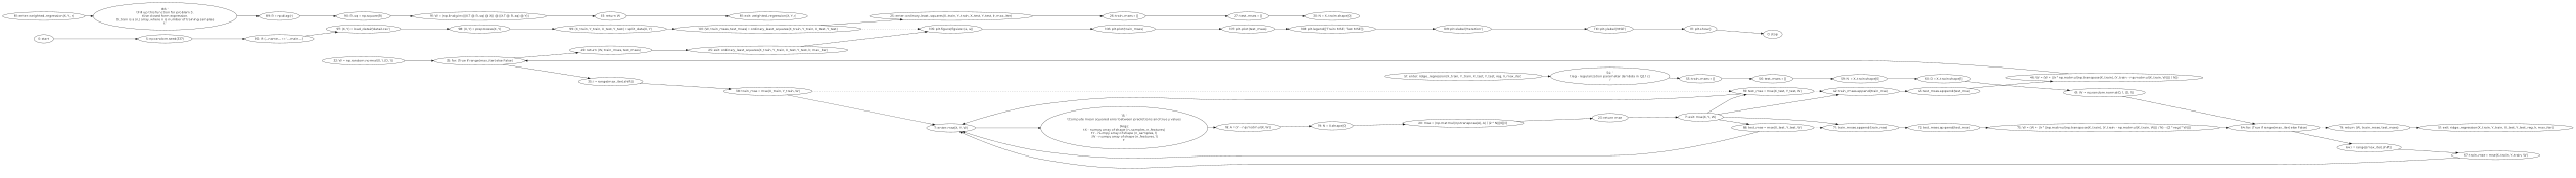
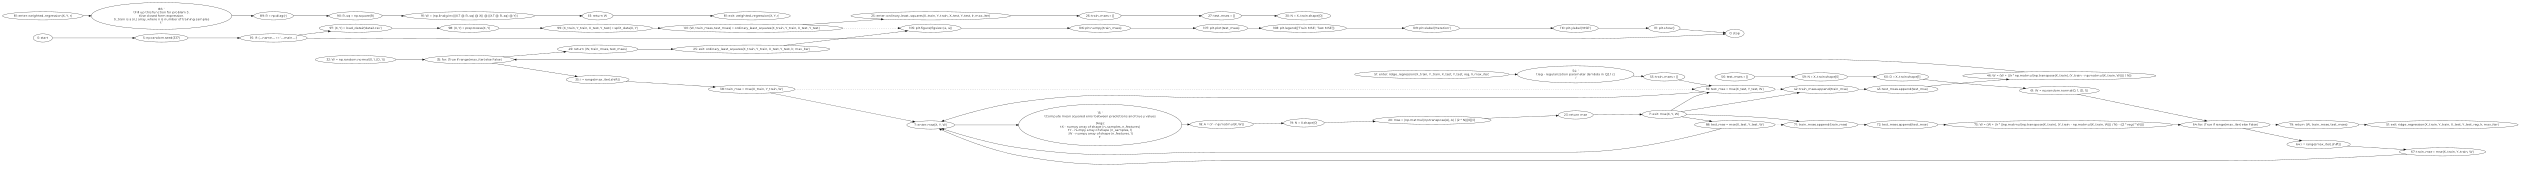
  strict digraph {
    fontname=Montserrat
    rankdir=LR
    node [fontname=Montserrat]
    edge [fontname=Montserrat]
    n1 [label="0: start"]
    n2 [label="5: np.random.seed(337)"]
    n3 [label="95: if: (__name__ == '__main__')"]
    n4 [label="97: (X, Y) = load_data2('data2.csv')"]
    n5 [label="0: stop"]
    n6 [label="98: (X, Y) = preprocess(X, Y)"]
    n7 [label="99: (X_train, Y_train, X_test, Y_test) = split_data(X, Y)"]
    n8 [label="7: enter: mse(X, Y, W)"]
    n9 [label="15: '\n\tCompute mean squared error between predictions and true y values\n\n\tArgs:\n\tX - numpy array of shape (n_samples, n_features)\n\tY - numpy array of shape (n_samples, 1)\n\tW - numpy array of shape (n_features, 1)\n\t'"]
    n10 [label="18: A = (Y - np.matmul(X, W))"]
    n11 [label="19: N = X.shape[0]"]
    n12 [label="20: mse = (np.matmul(np.transpose(A), A) / (2 * N))[0][0]"]
    n13 [label="38: train_mse = mse(X_train, Y_train, W)"]
    n14 [label="39: test_mse = mse(X_test, Y_test, W)"]
    n15 [label="42: train_mses.append(train_mse)"]
    n16 [label="43: test_mses.append(test_mse)"]
    n17 [label="46: W = (W + ((lr * np.matmul(np.transpose(X_train), (Y_train - np.matmul(X_train, W)))) / N))"]
    n18 [label="35: for: (True if range(max_iter) else False)"]
    n19 [label="67: train_mse = mse(X_train, Y_train, W)"]
    n20 [label="68: test_mse = mse(X_test, Y_test, W)"]
    n21 [label="71: train_mses.append(train_mse)"]
    n22 [label="72: test_mses.append(test_mse)"]
    n23 [label="75: W = (W + (lr * ((np.matmul(np.transpose(X_train), (Y_train - np.matmul(X_train, W))) / N) - ((2 * reg) * W))))"]
    n24 [label="64: for: (True if range(max_iter) else False)"]
    n25 [label="7: exit: mse(X, Y, W)"]
    n26 [label="23: return mse"]
    n27 [label="25: enter: ordinary_least_squares(X_train, Y_train, X_test, Y_test, lr, max_iter)"]
    n28 [label="26: train_mses = []"]
    n29 [label="27: test_mses = []"]
    n30 [label="30: N = X_train.shape[0]"]
    n31 [label="101: (W, train_mses, test_mses) = ordinary_least_squares(X_train, Y_train, X_test, Y_test)"]
    n32 [label="105: plt.figure(figsize=(4, 4))"]
-   n33 [label="106: plt.plot(train_mses)"]
+   n33 [label="106: plt.numpy(train_mses)"]
    n34 [label="107: plt.plot(test_mses)"]
    n35 [label="108: plt.legend(['Train MSE', 'Test MSE'])"]
    n36 [label="25: exit: ordinary_least_squares(X_train, Y_train, X_test, Y_test, lr, max_iter)"]
    n37 [label="49: return (W, train_mses, test_mses)"]
    n38 [label="32: W = np.random.normal(0, 1, (D, 1))"]
    n39 [label="35: i = range(max_iter).shift()"]
    n40 [label="51: enter: ridge_regression(X_train, Y_train, X_test, Y_test, reg, lr, max_iter)"]
    n41 [label="54: '\n\treg - regularization parameter (lambda in Q2.1 c)\n\t'"]
    n42 [label="55: train_mses = []"]
    n43 [label="56: test_mses = []"]
    n44 [label="59: N = X_train.shape[0]"]
    n45 [label="51: exit: ridge_regression(X_train, Y_train, X_test, Y_test, reg, lr, max_iter)"]
    n46 [label="79: return (W, train_mses, test_mses)"]
    n47 [label="60: D = X_train.shape[1]"]
    n48 [label="61: W = np.random.normal(0, 1, (D, 1))"]
    n49 [label="64: i = range(max_iter).shift()"]
    n50 [label="81: enter: weighted_regression(X, Y, r)"]
    n51 [label="86: '\n\tFill up this function for problem 3.\n\tUse closed form expression.\n\tr_train is a (n,) array, where n is number of training samples\n\t'"]
    n52 [label="89: R = np.diag(r)"]
    n53 [label="90: R_sq = np.square(R)"]
    n54 [label="91: W = (np.linalg.inv(((X.T @ R_sq) @ X)) @ ((X.T @ R_sq) @ Y))"]
    n55 [label="81: exit: weighted_regression(X, Y, r)"]
    n56 [label="93: return W"]
    n57 [label="109: plt.xlabel('Iteration')"]
    n58 [label="110: plt.ylabel('MSE')"]
    n59 [label="111: plt.show()"]
    n1 -> n2
    n2 -> n3
    n3 -> n4
+   n3 -> n5
    n4 -> n6
    n6 -> n7
    n7 -> n31
    n8 -> n9
    n9 -> n10
    n10 -> n11
    n11 -> n12
    n12 -> n26
    n13 -> n8
    n13 -> n14 [style=dotted weight=100]
    n14 -> n8
    n14 -> n15 [style=dotted weight=100]
    n15 -> n16
    n16 -> n17
    n17 -> n18
    n18 -> n37
    n18 -> n39
    n19 -> n8
    n20 -> n8
    n20 -> n21 [style=dotted weight=100]
    n21 -> n22
    n22 -> n23
    n23 -> n24
    n24 -> n46 [style=dotted]
    n24 -> n49
    n25 -> n14
    n25 -> n15
    n25 -> n20
    n25 -> n21
    n26 -> n25
    n27 -> n28
    n28 -> n29
    n29 -> n30
    n31 -> n27
    n31 -> n32 [style=dotted weight=100]
    n32 -> n33
    n33 -> n34
    n34 -> n35
    n35 -> n57
    n36 -> n32
    n37 -> n36
    n38 -> n18
    n39 -> n13
    n40 -> n41
    n41 -> n42
-   n42 -> n43
+   n42 -> n14
    n43 -> n44
    n44 -> n47
    n46 -> n45
    n47 -> n48
    n48 -> n24
    n49 -> n19
    n50 -> n51
    n51 -> n52
    n52 -> n53
    n53 -> n54
    n54 -> n56
    n56 -> n55
    n57 -> n58
    n58 -> n59
    n59 -> n5
  }
